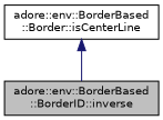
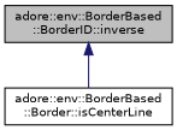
  digraph {
    rankdir=TB
    node [color=black fontname=Helvetica fontsize=10 shape=record style=filled]
    n1 [fillcolor=grey75 fontcolor=black height=0.2 label="adore::env::BorderBased\l::BorderID::inverse" width=0.4]
    n2 [fillcolor=white height=0.2 label="adore::env::BorderBased\l::Border::isCenterLine" width=0.4]
-   n2 -> n1 [color=midnightblue dir=back fontname=Helvetica fontsize=10 labelfontname=Helvetica labelfontsize=10 style=solid]
+   n1 -> n2 [color=midnightblue dir=back fontname=Helvetica fontsize=10 labelfontname=Helvetica labelfontsize=10 style=solid]
  }
